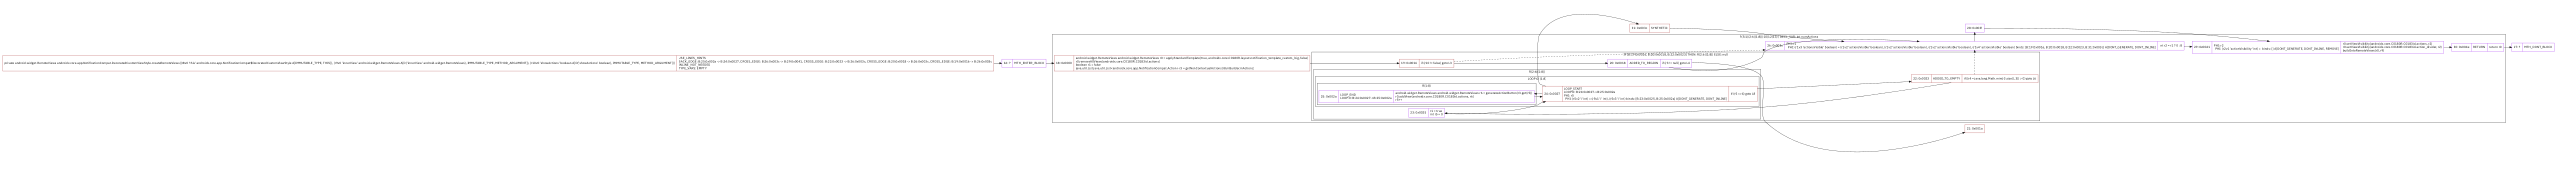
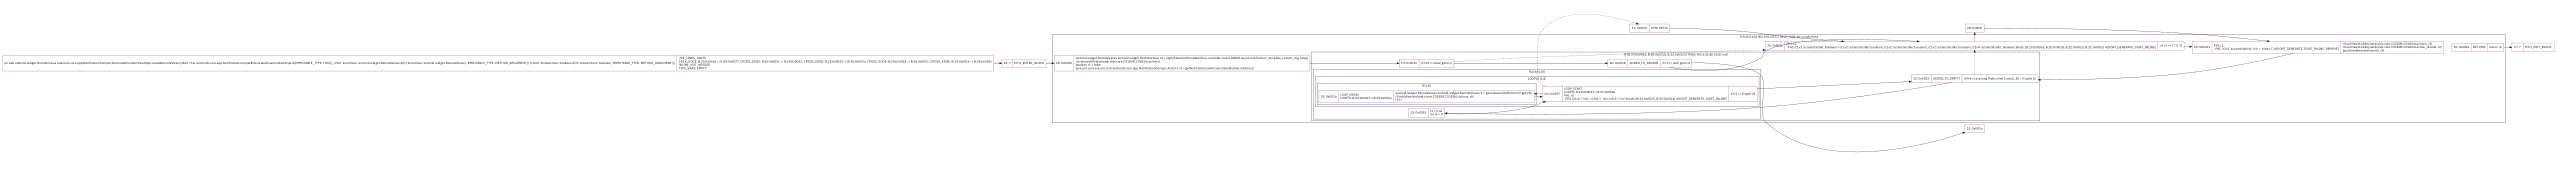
  digraph {
    fontname="IBM Plex Sans"
    rankdir=LR
    node [color=purple fontname="IBM Plex Sans" shape=record]
    edge [fontname="IBM Plex Sans"]
-   n1 [label="{25\:\ 0x002a|LOOP_END\lLOOP:0: B:24:0x0027\-\>B:25:0x002a\l|android.widget.RemoteViews android.widget.RemoteViews r6 = generateActionButton(r3.get(r5))\lr0.addView(androidx.core.C0180R.C0183id.actions, r6)\lr5++\l}"]
+   n1 [label="{25\:\ 0x002a|LOOP_CROSS\lLOOP:0: B:24:0x0027\-\>B:25:0x002a\l|android.widget.RemoteViews android.widget.RemoteViews r6 = generateActionButton(r3.get(r5))\lr0.addView(androidx.core.C0180R.C0183id.actions, r6)\lr5++\l}"]
    n2 [color=brown label="{24\:\ 0x0027|LOOP_START\lLOOP:0: B:24:0x0027\-\>B:25:0x002a\lPHI: r5 \l  PHI: (r5v2 'i' int) = (r5v1 'i' int), (r5v3 'i' int) binds: [B:23:0x0025, B:25:0x002a] A[DONT_GENERATE, DONT_INLINE]\l|if (r5 \< r4) goto L8\l}"]
    n3 [label="{23\:\ 0x0025|r1 = true\lint r5 = 0\l}"]
    n4 [color=brown label="{19\:\ 0x0016|if (r10 != false) goto L3\l}"]
    n5 [label="{20\:\ 0x0018|ADDED_TO_REGION\l|if (r3 != null) goto L4\l}"]
    n6 [color=brown label="{22\:\ 0x0023|ADDED_TO_EMPTY\l|if ((r4 = java.lang.Math.min(r3.size(), 3)) \> 0) goto L6\l}"]
    n7 [color=brown label="{18\:\ 0x0000|android.widget.RemoteViews android.widget.RemoteViews r0 = applyStandardTemplate(true, androidx.core.C0180R.layout.notification_template_custom_big, false)\lr0.removeAllViews(androidx.core.C0180R.C0183id.actions)\lboolean r1 = false\ljava.util.List java.util.List\<androidx.core.app.NotificationCompat.Action\> r3 = getNonContextualActions(r8.mBuilder.mActions)\l}"]
    n8 [label="{26\:\ 0x003c|PHI: r1 \l  PHI: (r1v3 'actionsVisible' boolean) = (r1v2 'actionsVisible' boolean), (r1v2 'actionsVisible' boolean), (r1v2 'actionsVisible' boolean), (r1v4 'actionsVisible' boolean) binds: [B:19:0x0016, B:20:0x0018, B:22:0x0023, B:31:0x003c] A[DONT_GENERATE, DONT_INLINE]\l|int r2 = r1 ? 0 : 8\l}"]
    n9 [label="{29\:\ 0x0041|PHI: r2 \l  PHI: (r2v1 'actionVisibility' int) =  binds: [] A[DONT_GENERATE, DONT_INLINE, REMOVE]\l|r0.setViewVisibility(androidx.core.C0180R.C0183id.actions, r2)\lr0.setViewVisibility(androidx.core.C0180R.C0183id.action_divider, r2)\lbuildIntoRemoteViews(r0, r9)\l}"]
    n10 [label="{30\:\ 0x004e|RETURN\l|return r0\l}"]
    n11 [color=brown label="{31\:\ 0x003c|SYNTHETIC\l}"]
    n12 [color=brown label="{21\:\ 0x001a}"]
    n13 [label="{28\:\ 0x003f}"]
-   n14 [label="{17\:\ ?|MTH_DONT_BLOCK\l}"]
+   n14 [label="{17\:\ ?|MTH_EXIT_BLOCK\l}"]
    n15 [label="{16\:\ ?|MTH_ENTER_BLOCK\l}"]
    n16 [color=brown label="{private android.widget.RemoteViews androidx.core.app.NotificationCompat.DecoratedCustomViewStyle.createRemoteViews((r8v0 'this' androidx.core.app.NotificationCompat$DecoratedCustomViewStyle A[IMMUTABLE_TYPE, THIS]), (r9v0 'innerView' android.widget.RemoteViews A[D('innerView' android.widget.RemoteViews), IMMUTABLE_TYPE, METHOD_ARGUMENT]), (r10v0 'showActions' boolean A[D('showActions' boolean), IMMUTABLE_TYPE, METHOD_ARGUMENT]))  | USE_LINES_HINTS\lBACK_EDGE: B:25:0x002a \-\> B:24:0x0027, CROSS_EDGE: B:26:0x003c \-\> B:29:0x0041, CROSS_EDGE: B:22:0x0023 \-\> B:26:0x003c, CROSS_EDGE: B:20:0x0018 \-\> B:26:0x003c, CROSS_EDGE: B:19:0x0016 \-\> B:26:0x003c\lINLINE_NOT_NEEDED\lTYPE_VARS: EMPTY\l}"]
    subgraph cluster_1 {
      label="R(5:1|(2:6|(1:8))|10|12|13) | DECL_VAR: int numActions\l"
      n7
      n8
      n9
      n10
      subgraph cluster_2 {
        label="IF [B:19:0x0016, B:20:0x0018, B:22:0x0023] THEN: R(2:6|(1:8)) ELSE: null"
        n4
        n5
        n6
        subgraph cluster_3 {
          label="R(2:6|(1:8))"
          n3
          subgraph cluster_4 {
            label="LOOP:0: (1:8)"
            n2
            subgraph cluster_5 {
              label="R(1:8)"
              n1
            }
          }
        }
      }
    }
    n1 -> n2
    n2 -> n1
    n2 -> n6
-   n2 -> n11 [style=solid]
+   n2 -> n11 [style=dashed]
    n3 -> n2
    n4 -> n5
    n4 -> n8 [style=dashed]
    n5 -> n8 [style=solid]
    n5 -> n12
    n6 -> n3
    n6 -> n8 [style=dashed]
    n7 -> n4
    n8 -> n9
    n8 -> n13
-   n9 -> n10
+   n9 -> n6
    n10 -> n14
    n11 -> n8
    n13 -> n9
    n15 -> n7
    n16 -> n15
  }
